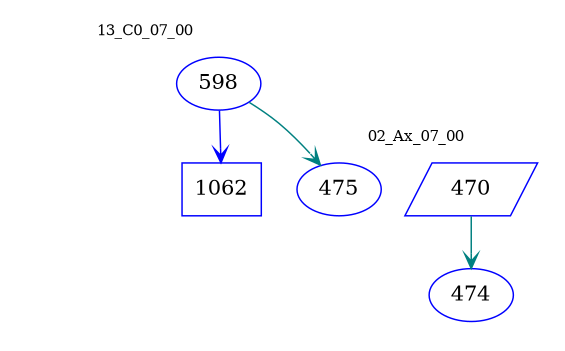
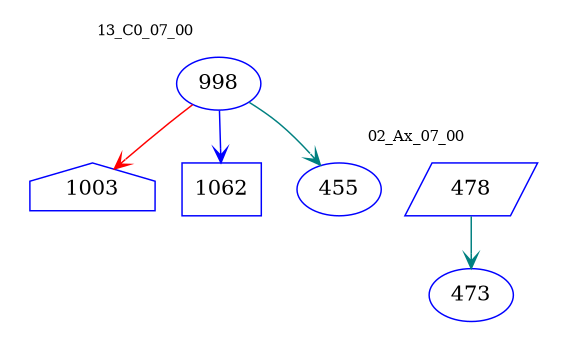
  digraph {
    node [color=blue shape=ellipse]
    edge [arrowhead=vee color=teal]
-   n1 [label=470 shape=parallelogram]
-   n2 [label=475]
-   n3 [label=474]
-   n4 [label=598]
+   n1 [label=478 shape=parallelogram]
+   n2 [label=455]
+   n3 [label=473]
+   n4 [label=998]
+   n5 [label=1003 shape=house]
    n6 [label=1062 shape=box]
    subgraph cluster_1 {
      color=white
      fontsize=10
      label="02_Ax_07_00"
      n1
      n2
      n3
    }
    subgraph cluster_2 {
      color=white
      fontsize=10
      label="13_C0_07_00"
      n4
+     n5
      n6
    }
    n1 -> n3
    n4 -> n2
+   n4 -> n5 [color=red]
    n4 -> n6 [color=blue]
  }
